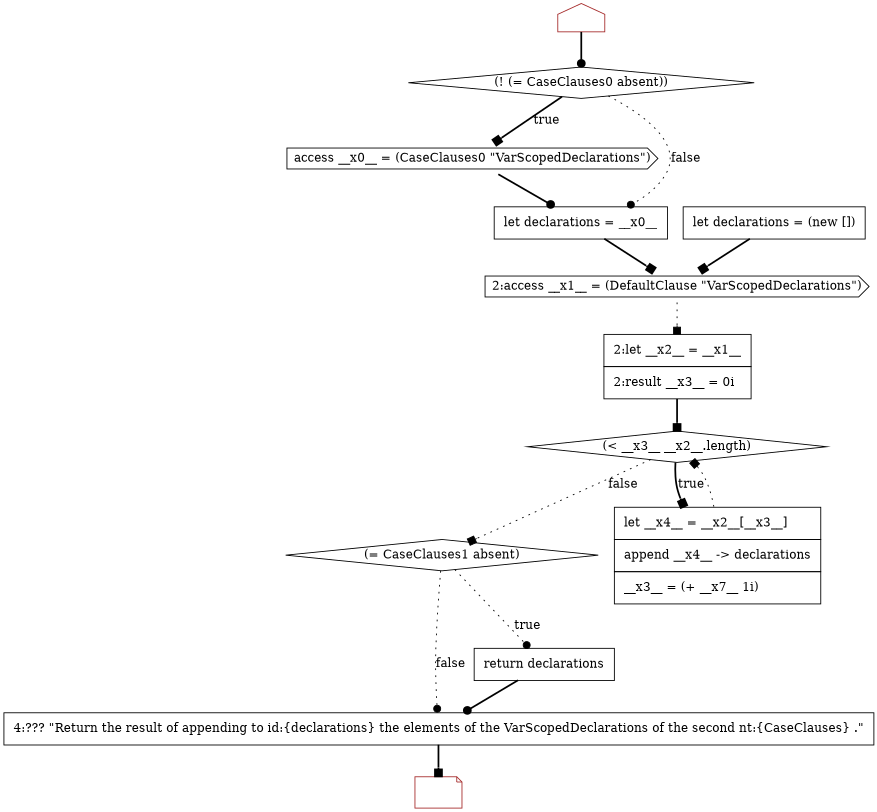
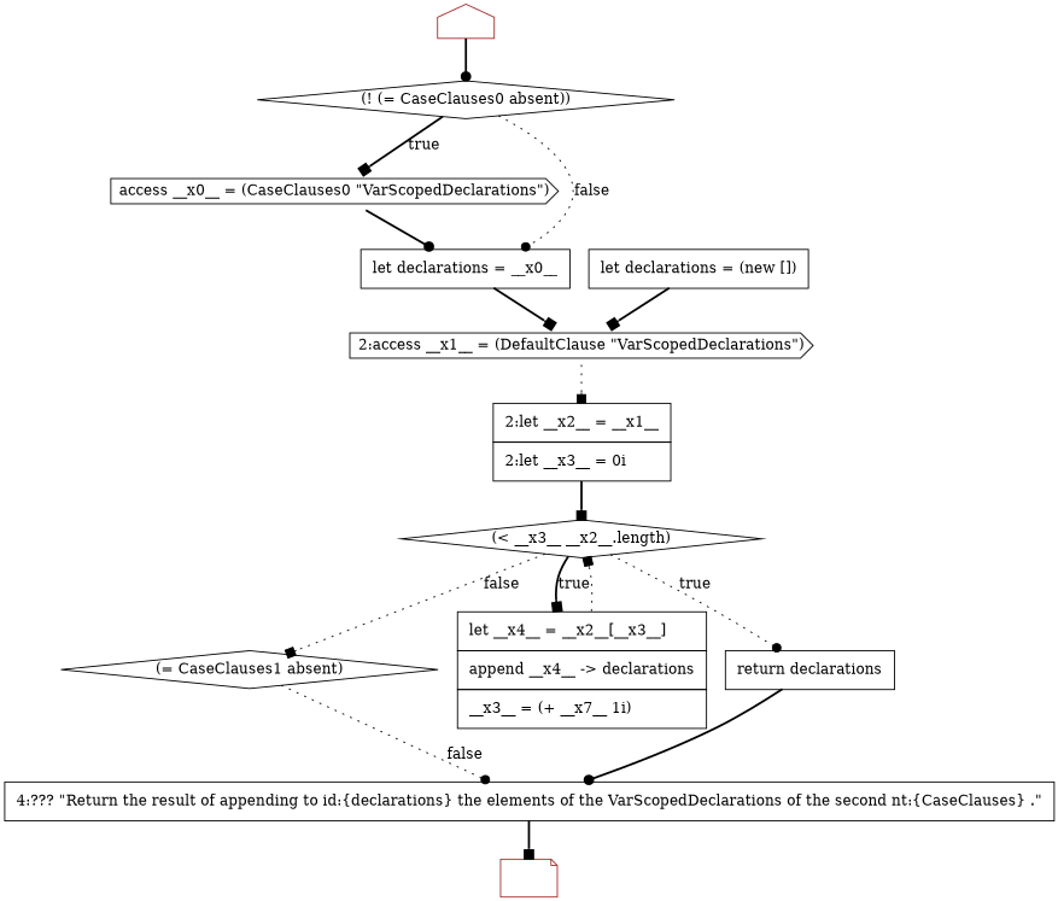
  digraph {
    node [color=black fillcolor=white shape=none style=filled]
    edge [arrowhead=box color=black style=bold]
    n1 [label=<<font color="black">(&lt; __x3__ __x2__.length)</font>> shape=diamond]
    n2 [label=<<font color="black">(= CaseClauses1 absent)</font>> shape=diamond]
    n3 [label=<<font color="black">     <table border="0" cellborder="1" cellspacing="0" cellpadding="10">       <tr><td align="left">let __x4__ = __x2__[__x3__]</td></tr>       <tr><td align="left">append __x4__ -&gt; declarations</td></tr>       <tr><td align="left">__x3__ = (+ __x7__ 1i)</td></tr>     </table>   </font>> margin=0]
    n4 [label=<<font color="black">     <table border="0" cellborder="1" cellspacing="0" cellpadding="10">       <tr><td align="left">4:??? &quot;Return the result of appending to id:{declarations} the elements of the VarScopedDeclarations of the second nt:{CaseClauses} .&quot;</td></tr>     </table>   </font>> margin=0]
    n5 [label=<<font color="black">     <table border="0" cellborder="1" cellspacing="0" cellpadding="10">       <tr><td align="left">return declarations</td></tr>     </table>   </font>> margin=0]
    n6 [color=brown label=" " shape=note]
-   n7 [label=<<font color="black">     <table border="0" cellborder="1" cellspacing="0" cellpadding="10">       <tr><td align="left">2:let __x2__ = __x1__</td></tr>       <tr><td align="left">2:result __x3__ = 0i</td></tr>     </table>   </font>> margin=0]
+   n7 [label=<<font color="black">     <table border="0" cellborder="1" cellspacing="0" cellpadding="10">       <tr><td align="left">2:let __x2__ = __x1__</td></tr>       <tr><td align="left">2:let __x3__ = 0i</td></tr>     </table>   </font>> margin=0]
    n8 [label=<<font color="black">access __x0__ = (CaseClauses0 &quot;VarScopedDeclarations&quot;)</font>> shape=cds]
    n9 [label=<<font color="black">     <table border="0" cellborder="1" cellspacing="0" cellpadding="10">       <tr><td align="left">let declarations = __x0__</td></tr>     </table>   </font>> margin=0]
    n10 [label=<<font color="black">2:access __x1__ = (DefaultClause &quot;VarScopedDeclarations&quot;)</font>> shape=cds]
    n11 [label=<<font color="black">(! (= CaseClauses0 absent))</font>> shape=diamond]
    n12 [label=<<font color="black">     <table border="0" cellborder="1" cellspacing="0" cellpadding="10">       <tr><td align="left">let declarations = (new [])</td></tr>     </table>   </font>> margin=0]
    n13 [color=brown label=" " shape=house]
    n1 -> n2 [label=<<font color="black">false</font>> style=dotted]
    n1 -> n3 [label=<<font color="black">true</font>>]
    n2 -> n4 [arrowhead=dot label=<<font color="black">false</font>> style=dotted]
-   n2 -> n5 [arrowhead=dot label=<<font color="black">true</font>> style=dotted]
+   n1 -> n5 [arrowhead=dot label=<<font color="black">true</font>> style=dotted]
    n3 -> n1 [style=dotted]
    n4 -> n6
    n5 -> n4 [arrowhead=dot]
    n7 -> n1
    n8 -> n9 [arrowhead=dot]
    n9 -> n10
    n10 -> n7 [style=dotted]
    n11 -> n8 [label=<<font color="black">true</font>>]
    n11 -> n9 [arrowhead=dot label=<<font color="black">false</font>> style=dotted]
    n12 -> n10
    n13 -> n11 [arrowhead=dot]
  }
